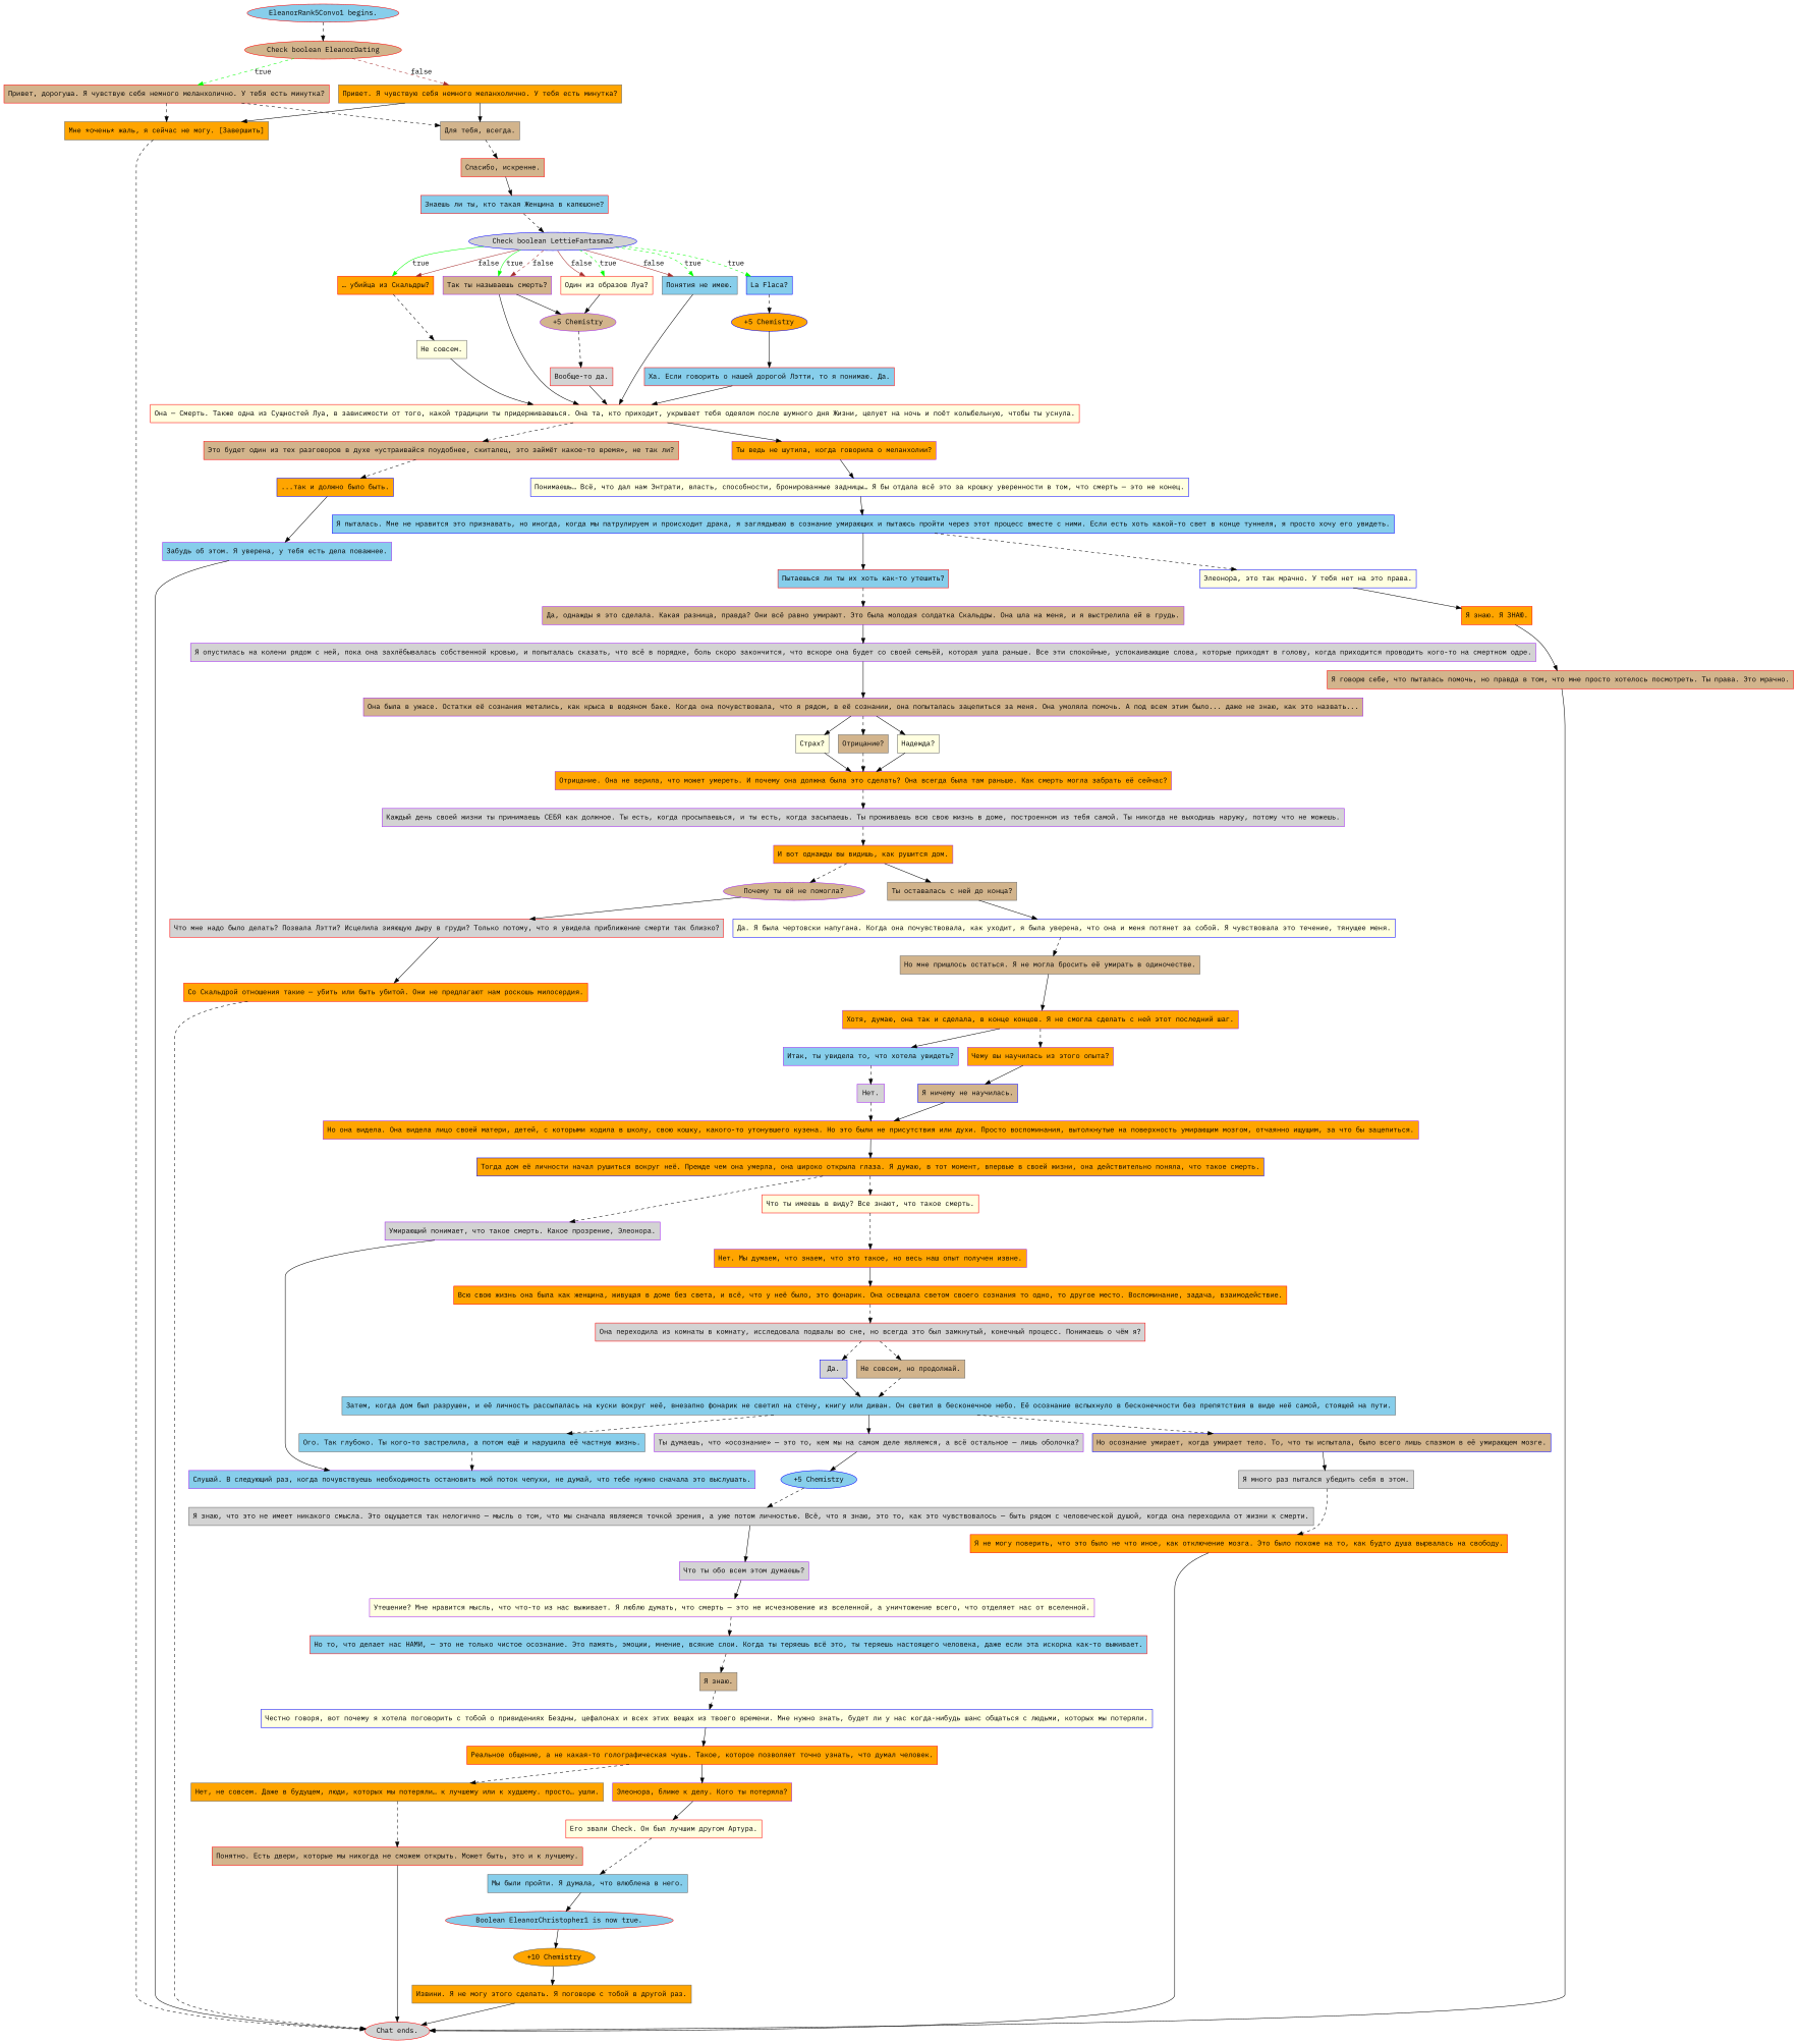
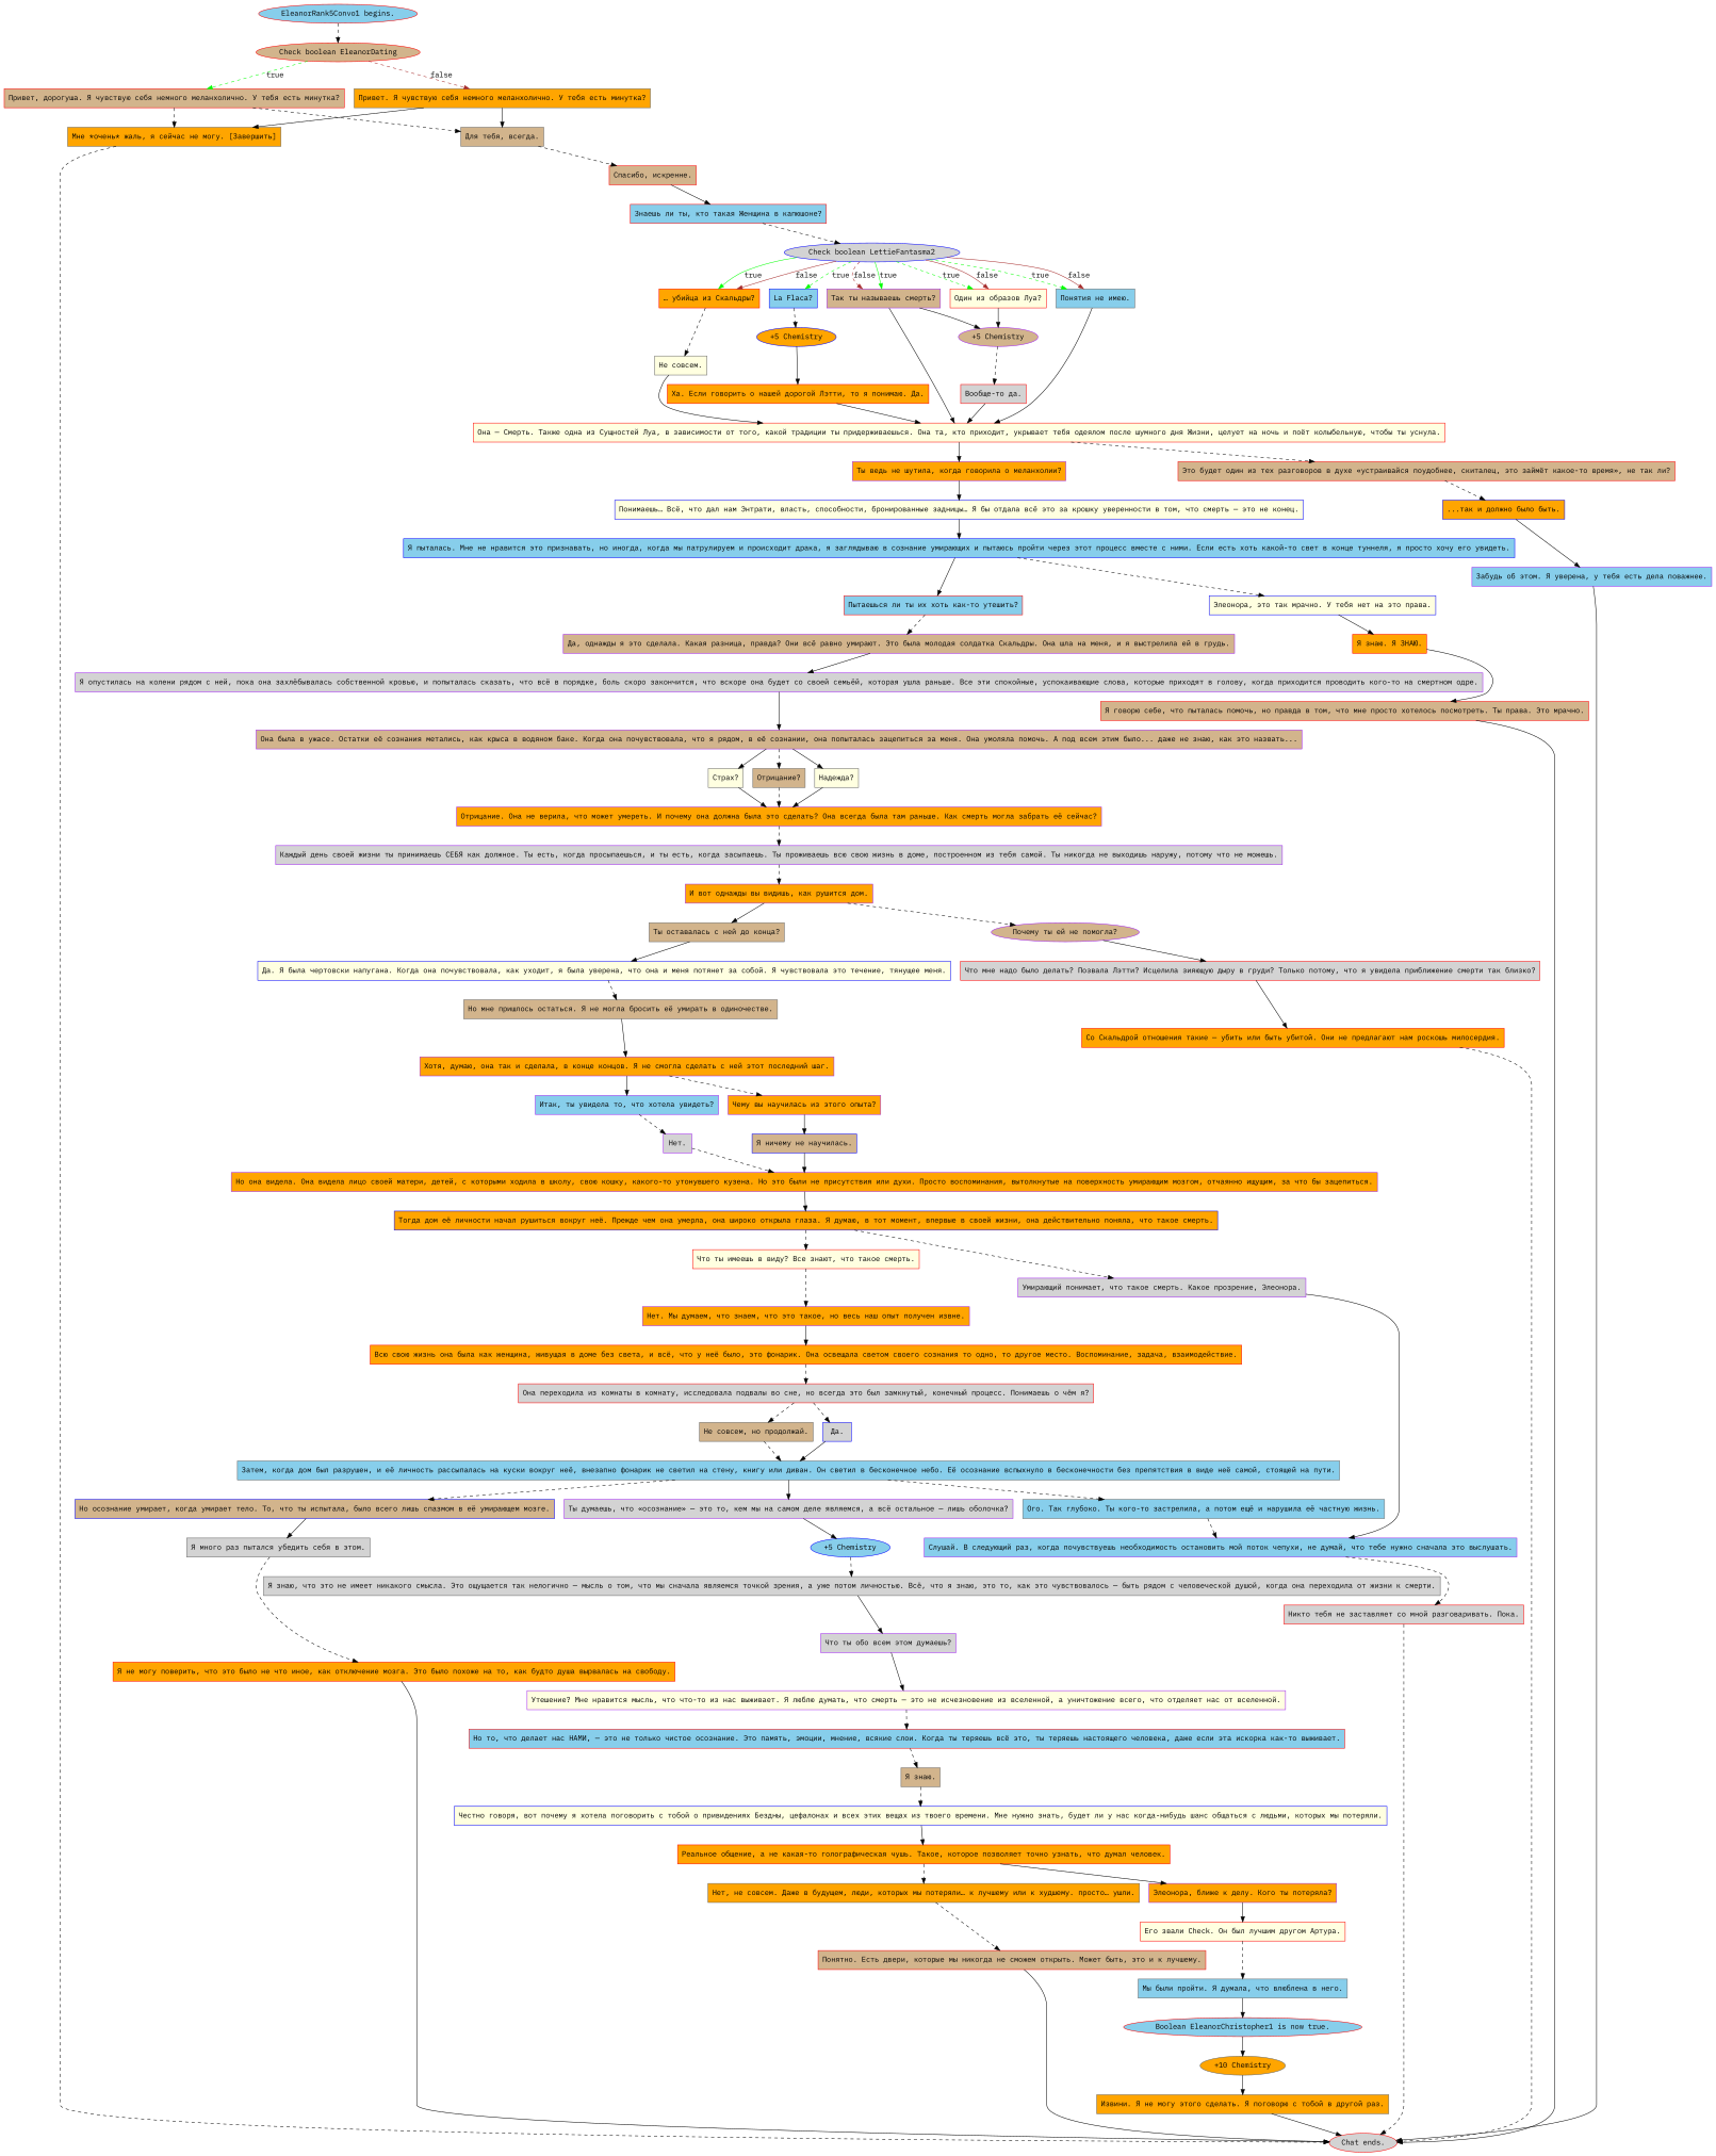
  digraph {
    fontname="IBM Plex Mono"
    node [color=red fillcolor=orange fontname="IBM Plex Mono" style=filled shape=box]
    edge [fontname="IBM Plex Mono" style=solid]
    "EleanorRank5Convo1 begins." [fillcolor=skyblue shape=""]
    n2 [fillcolor=tan label="Check boolean EleanorDating" shape=""]
    n3 [fillcolor=tan label="Привет, дорогуша. Я чувствую себя немного меланхолично. У тебя есть минутка?"]
    n4 [color=gray40 label="Привет. Я чувствую себя немного меланхолично. У тебя есть минутка?"]
    n5 [color=gray40 fillcolor=tan label="Для тебя, всегда."]
    n6 [color=gray40 label="Мне *очень* жаль, я сейчас не могу. [Завершить]"]
    n7 [fillcolor=tan label="Спасибо, искренне."]
    "Chat ends." [fillcolor=lightgrey shape=""]
    n9 [fillcolor=skyblue label="Знаешь ли ты, кто такая Женщина в капюшоне?"]
    n10 [color=blue fillcolor=lightgrey label="Check boolean LettieFantasma2" shape=""]
    n11 [color=blue fillcolor=skyblue label="La Flaca?"]
    n12 [label="… убийца из Скальдры?"]
    n13 [fillcolor=lightyellow label="Один из образов Луа?"]
    n14 [color=purple fillcolor=tan label="Так ты называешь смерть?"]
    n15 [color=gray40 fillcolor=skyblue label="Понятия не имею."]
    n16 [color=blue label="+5 Chemistry" shape=""]
    n17 [color=gray40 fillcolor=lightyellow label="Не совсем."]
    n18 [color=purple fillcolor=tan label="+5 Chemistry" shape=""]
    n19 [fillcolor=lightyellow label="Она — Смерть. Также одна из Сущностей Луа, в зависимости от того, какой традиции ты придерживаешься. Она та, кто приходит, укрывает тебя одеялом после шумного дня Жизни, целует на ночь и поёт колыбельную, чтобы ты уснула."]
-   n20 [fillcolor=skyblue label="Ха. Если говорить о нашей дорогой Лэтти, то я понимаю. Да."]
+   n20 [label="Ха. Если говорить о нашей дорогой Лэтти, то я понимаю. Да."]
    n21 [fillcolor=lightgrey label="Вообще-то да."]
    n22 [color=purple label="Ты ведь не шутила, когда говорила о меланхолии?"]
    n23 [fillcolor=tan label="Это будет один из тех разговоров в духе «устраивайся поудобнее, скиталец, это займёт какое-то время», не так ли?"]
    n24 [color=blue fillcolor=lightyellow label="Понимаешь… Всё, что дал нам Энтрати, власть, способности, бронированные задницы… Я бы отдала всё это за крошку уверенности в том, что смерть — это не конец."]
    n25 [color=blue label="...так и должно было быть."]
    n26 [color=blue fillcolor=skyblue label="Я пыталась. Мне не нравится это признавать, но иногда, когда мы патрулируем и происходит драка, я заглядываю в сознание умирающих и пытаюсь пройти через этот процесс вместе с ними. Если есть хоть какой-то свет в конце туннеля, я просто хочу его увидеть."]
    n27 [color=purple fillcolor=skyblue label="Забудь об этом. Я уверена, у тебя есть дела поважнее."]
    n28 [color=blue fillcolor=lightyellow label="Элеонора, это так мрачно. У тебя нет на это права."]
    n29 [fillcolor=skyblue label="Пытаешься ли ты их хоть как-то утешить?"]
    n30 [label="Я знаю. Я ЗНАЮ."]
    n31 [color=purple fillcolor=tan label="Да, однажды я это сделала. Какая разница, правда? Они всё равно умирают. Это была молодая солдатка Скальдры. Она шла на меня, и я выстрелила ей в грудь."]
    n32 [fillcolor=tan label="Я говорю себе, что пыталась помочь, но правда в том, что мне просто хотелось посмотреть. Ты права. Это мрачно."]
    n33 [color=purple fillcolor=lightgrey label="Я опустилась на колени рядом с ней, пока она захлёбывалась собственной кровью, и попыталась сказать, что всё в порядке, боль скоро закончится, что вскоре она будет со своей семьёй, которая ушла раньше. Все эти спокойные, успокаивающие слова, которые приходят в голову, когда приходится проводить кого-то на смертном одре."]
    n34 [color=purple fillcolor=tan label="Она была в ужасе. Остатки её сознания метались, как крыса в водяном баке. Когда она почувствовала, что я рядом, в её сознании, она попыталась зацепиться за меня. Она умоляла помочь. А под всем этим было... даже не знаю, как это назвать..."]
    n35 [color=gray40 fillcolor=lightyellow label="Надежда?"]
    n36 [color=gray40 fillcolor=lightyellow label="Страх?"]
    n37 [color=gray40 fillcolor=tan label="Отрицание?"]
    n38 [color=purple label="Отрицание. Она не верила, что может умереть. И почему она должна была это сделать? Она всегда была там раньше. Как смерть могла забрать её сейчас?"]
    n39 [color=purple fillcolor=lightgrey label="Каждый день своей жизни ты принимаешь СЕБЯ как должное. Ты есть, когда просыпаешься, и ты есть, когда засыпаешь. Ты проживаешь всю свою жизнь в доме, построенном из тебя самой. Ты никогда не выходишь наружу, потому что не можешь."]
    n40 [color=purple label="И вот однажды вы видишь, как рушится дом."]
    n41 [color=purple fillcolor=tan label="Почему ты ей не помогла?" shape=ellipse]
    n42 [color=gray40 fillcolor=tan label="Ты оставалась с ней до конца?"]
    n43 [fillcolor=lightgrey label="Что мне надо было делать? Позвала Лэтти? Исцелила зияющую дыру в груди? Только потому, что я увидела приближение смерти так близко?"]
    n44 [color=blue fillcolor=lightyellow label="Да. Я была чертовски напугана. Когда она почувствовала, как уходит, я была уверена, что она и меня потянет за собой. Я чувствовала это течение, тянущее меня."]
    n45 [label="Со Скальдрой отношения такие — убить или быть убитой. Они не предлагают нам роскошь милосердия."]
    n46 [color=gray40 fillcolor=tan label="Но мне пришлось остаться. Я не могла бросить её умирать в одиночестве."]
    n47 [color=purple label="Хотя, думаю, она так и сделала, в конце концов. Я не смогла сделать с ней этот последний шаг."]
    n48 [color=purple label="Чему вы научилась из этого опыта?"]
    n49 [color=purple fillcolor=skyblue label="Итак, ты увидела то, что хотела увидеть?"]
    n50 [color=blue fillcolor=tan label="Я ничему не научилась."]
    n51 [color=purple fillcolor=lightgrey label="Нет."]
    n52 [color=purple label="Но она видела. Она видела лицо своей матери, детей, с которыми ходила в школу, свою кошку, какого-то утонувшего кузена. Но это были не присутствия или духи. Просто воспоминания, вытолкнутые на поверхность умирающим мозгом, отчаянно ищущим, за что бы зацепиться."]
    n53 [color=blue label="Тогда дом её личности начал рушиться вокруг неё. Прежде чем она умерла, она широко открыла глаза. Я думаю, в тот момент, впервые в своей жизни, она действительно поняла, что такое смерть."]
    n54 [color=purple fillcolor=lightgrey label="Умирающий понимает, что такое смерть. Какое прозрение, Элеонора."]
    n55 [fillcolor=lightyellow label="Что ты имеешь в виду? Все знают, что такое смерть."]
    n56 [color=purple fillcolor=skyblue label="Слушай. В следующий раз, когда почувствуешь необходимость остановить мой поток чепухи, не думай, что тебе нужно сначала это выслушать."]
    n57 [color=purple label="Нет. Мы думаем, что знаем, что это такое, но весь наш опыт получен извне."]
+   n58 [fillcolor=lightgrey label="Никто тебя не заставляет со мной разговаривать. Пока."]
    n59 [label="Всю свою жизнь она была как женщина, живущая в доме без света, и всё, что у неё было, это фонарик. Она освещала светом своего сознания то одно, то другое место. Воспоминание, задача, взаимодействие."]
    n60 [fillcolor=lightgrey label="Она переходила из комнаты в комнату, исследовала подвалы во сне, но всегда это был замкнутый, конечный процесс. Понимаешь о чём я?"]
    n61 [color=gray40 fillcolor=tan label="Не совсем, но продолжай."]
    n62 [color=blue fillcolor=lightgrey label="Да."]
    n63 [color=gray40 fillcolor=skyblue label="Затем, когда дом был разрушен, и её личность рассыпалась на куски вокруг неё, внезапно фонарик не светил на стену, книгу или диван. Он светил в бесконечное небо. Её осознание вспыхнуло в бесконечности без препятствия в виде неё самой, стоящей на пути."]
    n64 [color=blue fillcolor=tan label="Но осознание умирает, когда умирает тело. То, что ты испытала, было всего лишь спазмом в её умирающем мозге."]
    n65 [color=purple fillcolor=lightgrey label="Ты думаешь, что «осознание» — это то, кем мы на самом деле являемся, а всё остальное — лишь оболочка?"]
    n66 [color=gray40 fillcolor=skyblue label="Ого. Так глубоко. Ты кого-то застрелила, а потом ещё и нарушила её частную жизнь."]
    n67 [color=gray40 fillcolor=lightgrey label="Я много раз пытался убедить себя в этом."]
    n68 [color=blue fillcolor=skyblue label="+5 Chemistry" shape=""]
    n69 [label="Я не могу поверить, что это было не что иное, как отключение мозга. Это было похоже на то, как будто душа вырвалась на свободу."]
    n70 [color=gray40 fillcolor=lightgrey label="Я знаю, что это не имеет никакого смысла. Это ощущается так нелогично — мысль о том, что мы сначала являемся точкой зрения, а уже потом личностью. Всё, что я знаю, это то, как это чувствовалось — быть рядом с человеческой душой, когда она переходила от жизни к смерти."]
    n71 [color=purple fillcolor=lightgrey label="Что ты обо всем этом думаешь?"]
    n72 [color=purple fillcolor=lightyellow label="Утешение? Мне нравится мысль, что что-то из нас выживает. Я люблю думать, что смерть — это не исчезновение из вселенной, а уничтожение всего, что отделяет нас от вселенной."]
    n73 [fillcolor=skyblue label="Но то, что делает нас НАМИ, — это не только чистое осознание. Это память, эмоции, мнение, всякие слои. Когда ты теряешь всё это, ты теряешь настоящего человека, даже если эта искорка как-то выживает."]
    n74 [color=gray40 fillcolor=tan label="Я знаю."]
    n75 [color=blue fillcolor=lightyellow label="Честно говоря, вот почему я хотела поговорить с тобой о привидениях Бездны, цефалонах и всех этих вещах из твоего времени. Мне нужно знать, будет ли у нас когда-нибудь шанс общаться с людьми, которых мы потеряли."]
    n76 [label="Реальное общение, а не какая-то голографическая чушь. Такое, которое позволяет точно узнать, что думал человек."]
    n77 [color=gray40 label="Нет, не совсем. Даже в будущем, люди, которых мы потеряли… к лучшему или к худшему. просто… ушли."]
    n78 [color=purple label="Элеонора, ближе к делу. Кого ты потеряла?"]
    n79 [fillcolor=tan label="Понятно. Есть двери, которые мы никогда не сможем открыть. Может быть, это и к лучшему."]
    n80 [fillcolor=lightyellow label="Его звали Check. Он был лучшим другом Артура."]
    n81 [color=gray40 fillcolor=skyblue label="Мы были пройти. Я думала, что влюблена в него."]
    n82 [fillcolor=skyblue label="Boolean EleanorChristopher1 is now true." shape=""]
    n83 [color=gray40 label="+10 Chemistry" shape=""]
    n84 [color=gray40 label="Извини. Я не могу этого сделать. Я поговорю с тобой в другой раз."]
    "EleanorRank5Convo1 begins." -> n2 [style=dashed]
    n2 -> n3 [color=green label=true style=dashed]
    n2 -> n4 [color=brown label=false style=dashed]
    n3 -> n5 [style=dashed]
    n3 -> n6 [style=dashed]
    n4 -> n5
    n4 -> n6
    n5 -> n7 [style=dashed]
    n6 -> "Chat ends." [style=dashed]
    n7 -> n9
    n9 -> n10 [style=dashed]
    n10 -> n11 [color=green label=true style=dashed]
    n10 -> n12 [color=green label=true]
    n10 -> n12 [color=brown label=false]
    n10 -> n13 [color=green label=true style=dashed]
    n10 -> n13 [color=brown label=false]
    n10 -> n14 [color=green label=true]
    n10 -> n14 [color=brown label=false style=dashed]
    n10 -> n15 [color=green label=true style=dashed]
    n10 -> n15 [color=brown label=false]
    n11 -> n16 [style=dashed]
    n12 -> n17 [style=dashed]
    n13 -> n18
    n14 -> n18
    n14 -> n19
    n15 -> n19
    n16 -> n20
    n17 -> n19
    n18 -> n21 [style=dashed]
    n19 -> n22
    n19 -> n23 [style=dashed]
    n20 -> n19
    n21 -> n19
    n22 -> n24
    n23 -> n25 [style=dashed]
    n24 -> n26
    n25 -> n27
    n26 -> n28 [style=dashed]
    n26 -> n29
    n27 -> "Chat ends."
    n28 -> n30
    n29 -> n31 [style=dashed]
    n30 -> n32
    n31 -> n33
    n32 -> "Chat ends."
    n33 -> n34
    n34 -> n35
    n34 -> n36
    n34 -> n37 [style=dashed]
    n35 -> n38
    n36 -> n38
    n37 -> n38 [style=dashed]
    n38 -> n39 [style=dashed]
    n39 -> n40 [style=dashed]
    n40 -> n41 [style=dashed]
    n40 -> n42
    n41 -> n43
    n42 -> n44
    n43 -> n45
    n44 -> n46 [style=dashed]
    n45 -> "Chat ends." [style=dashed]
    n46 -> n47
    n47 -> n48 [style=dashed]
    n47 -> n49
    n48 -> n50
    n49 -> n51 [style=dashed]
    n50 -> n52
    n51 -> n52 [style=dashed]
    n52 -> n53
    n53 -> n54 [style=dashed]
    n53 -> n55 [style=dashed]
    n54 -> n56
    n55 -> n57 [style=dashed]
+   n56 -> n58 [style=dashed]
    n57 -> n59
+   n58 -> "Chat ends." [style=dashed]
    n59 -> n60 [style=dashed]
    n60 -> n61 [style=dashed]
    n60 -> n62 [style=dashed]
    n61 -> n63 [style=dashed]
    n62 -> n63
    n63 -> n64 [style=dashed]
    n63 -> n65
    n63 -> n66 [style=dashed]
    n64 -> n67
    n65 -> n68
    n66 -> n56 [style=dashed]
    n67 -> n69 [style=dashed]
    n68 -> n70 [style=dashed]
    n69 -> "Chat ends."
    n70 -> n71
    n71 -> n72
    n72 -> n73 [style=dashed]
    n73 -> n74 [style=dashed]
    n74 -> n75 [style=dashed]
    n75 -> n76
    n76 -> n77 [style=dashed]
    n76 -> n78
    n77 -> n79 [style=dashed]
    n78 -> n80
    n79 -> "Chat ends."
    n80 -> n81 [style=dashed]
    n81 -> n82
    n82 -> n83
    n83 -> n84
    n84 -> "Chat ends."
  }
